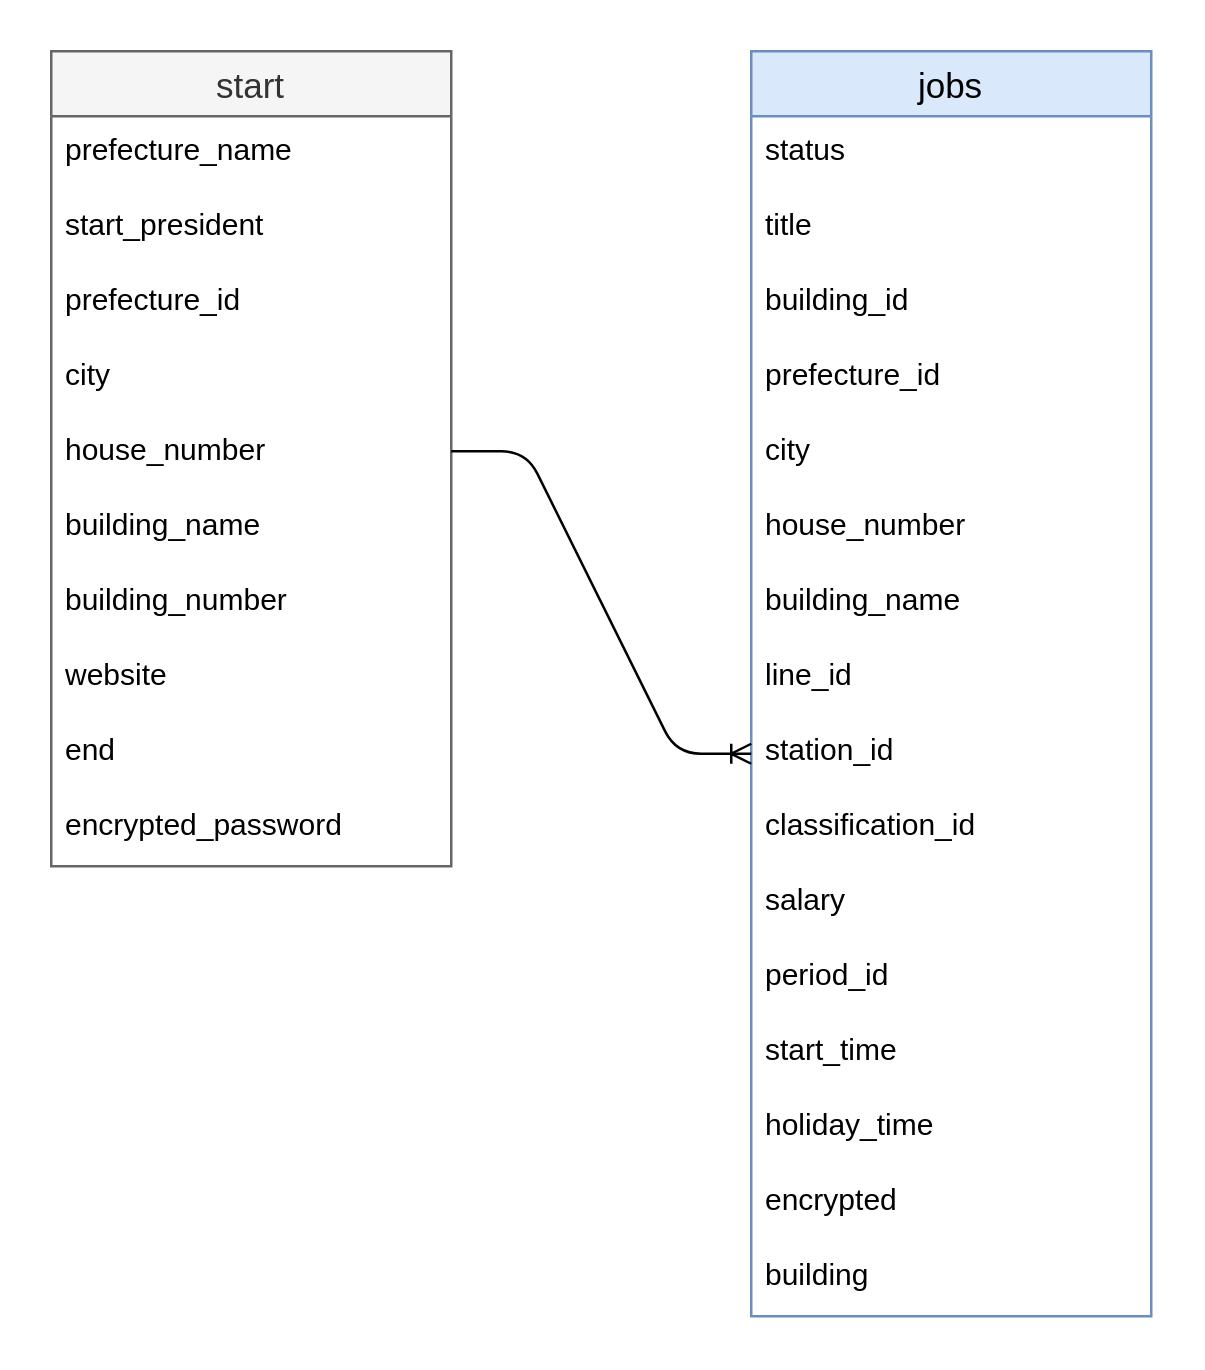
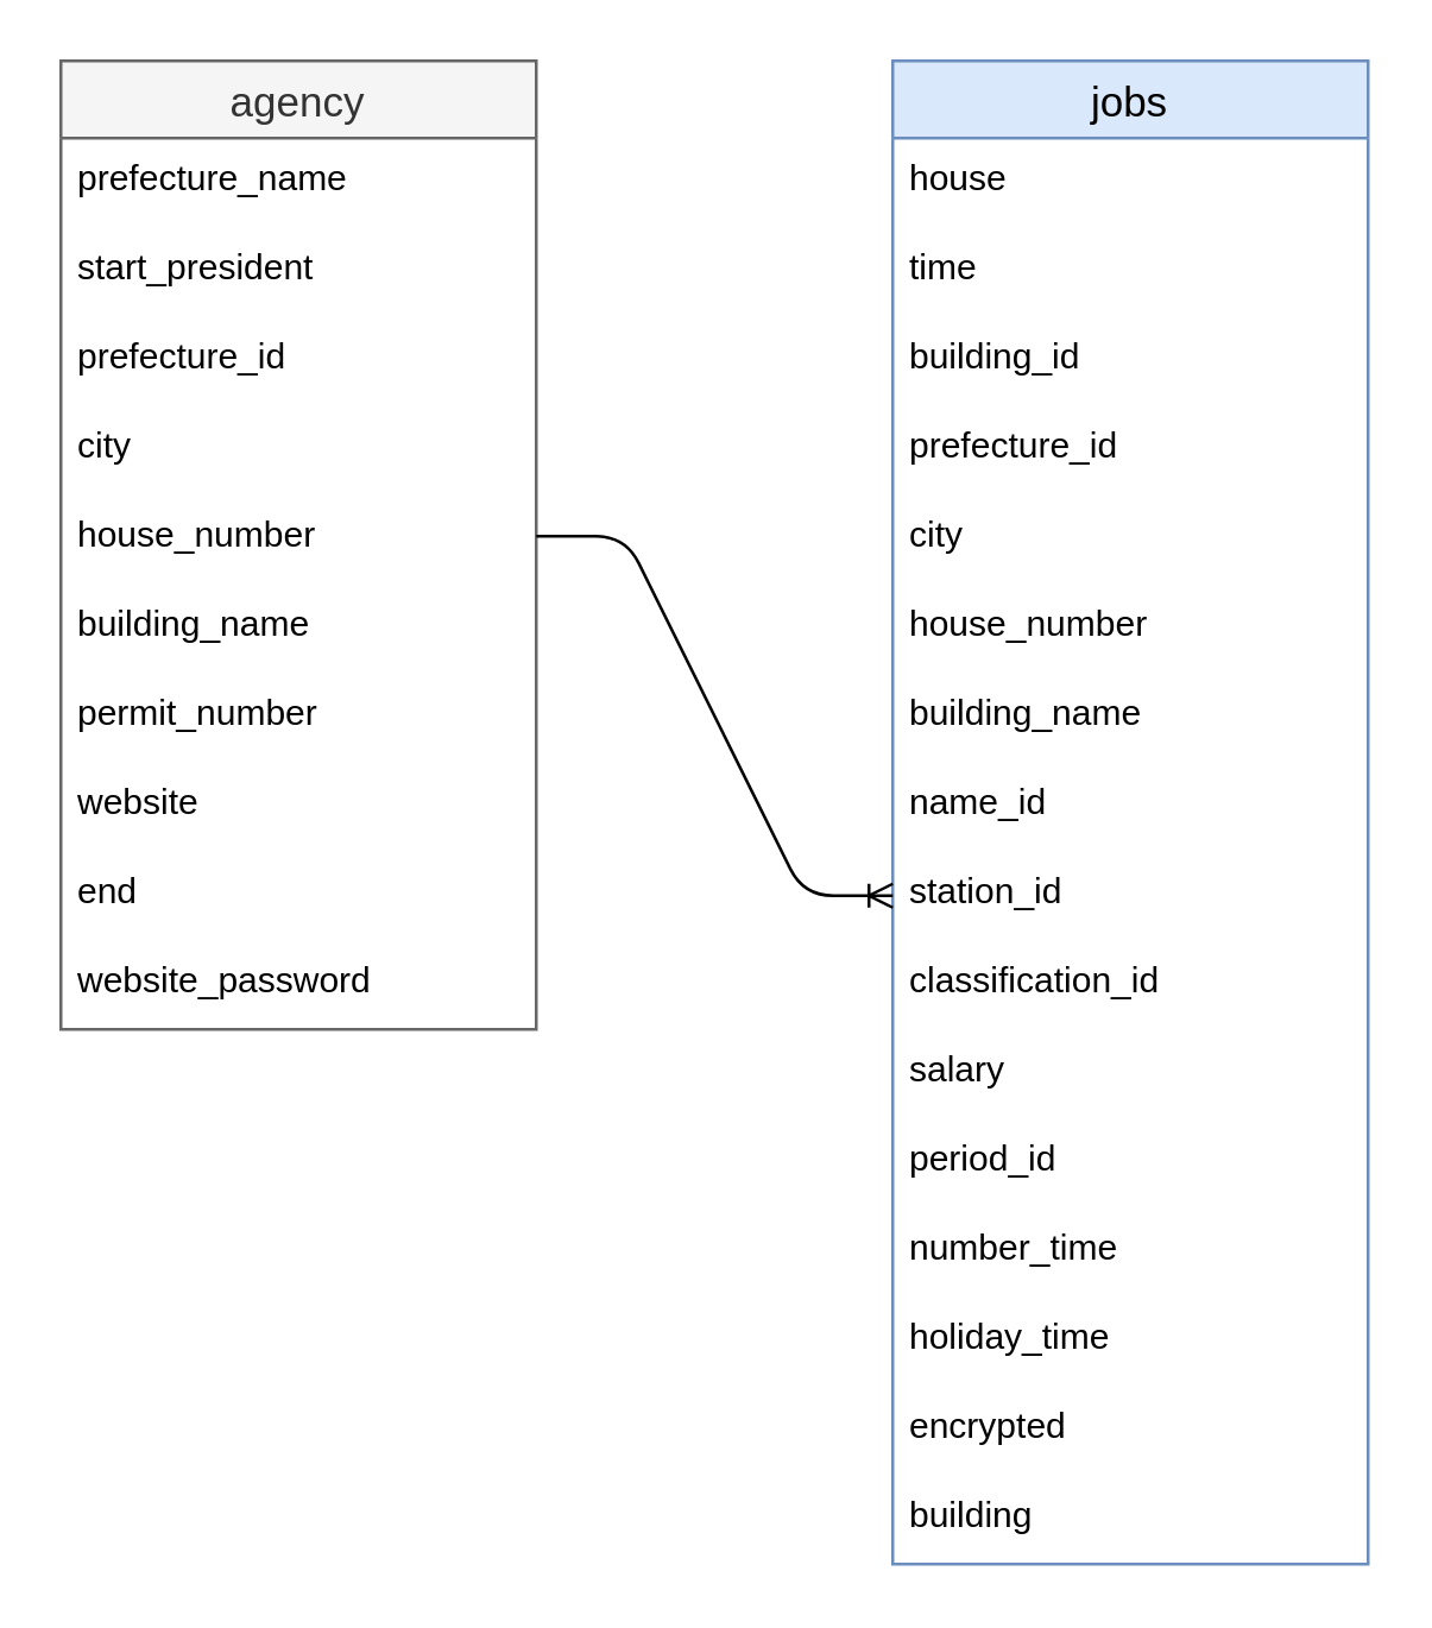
  <mxCell id="0" />
  <mxCell id="1" parent="0" />
  <mxCell id="2" value="jobs" style="swimlane;fontStyle=0;childLayout=stackLayout;horizontal=1;startSize=26;horizontalStack=0;resizeParent=1;resizeParentMax=0;resizeLast=0;collapsible=1;marginBottom=0;align=center;fontSize=14;fillColor=#dae8fc;strokeColor=#6c8ebf;fontColor=#000000;" parent="1" vertex="1"><mxGeometry x="300" y="20" width="160" height="506" as="geometry" /></mxCell>
- <mxCell id="3" value="status" style="text;strokeColor=none;fillColor=none;spacingLeft=4;spacingRight=4;overflow=hidden;rotatable=0;points=[[0,0.5],[1,0.5]];portConstraint=eastwest;fontSize=12;" parent="2" vertex="1"><mxGeometry y="26" width="160" height="30" as="geometry" /></mxCell>
- <mxCell id="4" value="title" style="text;strokeColor=none;fillColor=none;spacingLeft=4;spacingRight=4;overflow=hidden;rotatable=0;points=[[0,0.5],[1,0.5]];portConstraint=eastwest;fontSize=12;" parent="2" vertex="1"><mxGeometry y="56" width="160" height="30" as="geometry" /></mxCell>
+ <mxCell id="3" value="house" style="text;strokeColor=none;fillColor=none;spacingLeft=4;spacingRight=4;overflow=hidden;rotatable=0;points=[[0,0.5],[1,0.5]];portConstraint=eastwest;fontSize=12;" parent="2" vertex="1"><mxGeometry y="26" width="160" height="30" as="geometry" /></mxCell>
+ <mxCell id="4" value="time" style="text;strokeColor=none;fillColor=none;spacingLeft=4;spacingRight=4;overflow=hidden;rotatable=0;points=[[0,0.5],[1,0.5]];portConstraint=eastwest;fontSize=12;" parent="2" vertex="1"><mxGeometry y="56" width="160" height="30" as="geometry" /></mxCell>
  <mxCell id="5" value="building_id" style="text;strokeColor=none;fillColor=none;spacingLeft=4;spacingRight=4;overflow=hidden;rotatable=0;points=[[0,0.5],[1,0.5]];portConstraint=eastwest;fontSize=12;" parent="2" vertex="1"><mxGeometry y="86" width="160" height="30" as="geometry" /></mxCell>
  <mxCell id="6" value="prefecture_id" style="text;strokeColor=none;fillColor=none;spacingLeft=4;spacingRight=4;overflow=hidden;rotatable=0;points=[[0,0.5],[1,0.5]];portConstraint=eastwest;fontSize=12;" parent="2" vertex="1"><mxGeometry y="116" width="160" height="30" as="geometry" /></mxCell>
  <mxCell id="7" value="city" style="text;strokeColor=none;fillColor=none;spacingLeft=4;spacingRight=4;overflow=hidden;rotatable=0;points=[[0,0.5],[1,0.5]];portConstraint=eastwest;fontSize=12;" parent="2" vertex="1"><mxGeometry y="146" width="160" height="30" as="geometry" /></mxCell>
  <mxCell id="8" value="house_number" style="text;strokeColor=none;fillColor=none;spacingLeft=4;spacingRight=4;overflow=hidden;rotatable=0;points=[[0,0.5],[1,0.5]];portConstraint=eastwest;fontSize=12;" parent="2" vertex="1"><mxGeometry y="176" width="160" height="30" as="geometry" /></mxCell>
  <mxCell id="9" value="building_name" style="text;strokeColor=none;fillColor=none;spacingLeft=4;spacingRight=4;overflow=hidden;rotatable=0;points=[[0,0.5],[1,0.5]];portConstraint=eastwest;fontSize=12;" parent="2" vertex="1"><mxGeometry y="206" width="160" height="30" as="geometry" /></mxCell>
- <mxCell id="10" value="line_id" style="text;strokeColor=none;fillColor=none;spacingLeft=4;spacingRight=4;overflow=hidden;rotatable=0;points=[[0,0.5],[1,0.5]];portConstraint=eastwest;fontSize=12;" parent="2" vertex="1"><mxGeometry y="236" width="160" height="30" as="geometry" /></mxCell>
+ <mxCell id="10" value="name_id" style="text;strokeColor=none;fillColor=none;spacingLeft=4;spacingRight=4;overflow=hidden;rotatable=0;points=[[0,0.5],[1,0.5]];portConstraint=eastwest;fontSize=12;" parent="2" vertex="1"><mxGeometry y="236" width="160" height="30" as="geometry" /></mxCell>
  <mxCell id="11" value="station_id" style="text;strokeColor=none;fillColor=none;spacingLeft=4;spacingRight=4;overflow=hidden;rotatable=0;points=[[0,0.5],[1,0.5]];portConstraint=eastwest;fontSize=12;sketch=1;" parent="2" vertex="1"><mxGeometry y="266" width="160" height="30" as="geometry" /></mxCell>
  <mxCell id="12" value="classification_id" style="text;strokeColor=none;fillColor=none;spacingLeft=4;spacingRight=4;overflow=hidden;rotatable=0;points=[[0,0.5],[1,0.5]];portConstraint=eastwest;fontSize=12;" parent="2" vertex="1"><mxGeometry y="296" width="160" height="30" as="geometry" /></mxCell>
  <mxCell id="13" value="salary" style="text;strokeColor=none;fillColor=none;spacingLeft=4;spacingRight=4;overflow=hidden;rotatable=0;points=[[0,0.5],[1,0.5]];portConstraint=eastwest;fontSize=12;" parent="2" vertex="1"><mxGeometry y="326" width="160" height="30" as="geometry" /></mxCell>
  <mxCell id="14" value="period_id" style="text;strokeColor=none;fillColor=none;spacingLeft=4;spacingRight=4;overflow=hidden;rotatable=0;points=[[0,0.5],[1,0.5]];portConstraint=eastwest;fontSize=12;" parent="2" vertex="1"><mxGeometry y="356" width="160" height="30" as="geometry" /></mxCell>
- <mxCell id="15" value="start_time" style="text;strokeColor=none;fillColor=none;spacingLeft=4;spacingRight=4;overflow=hidden;rotatable=0;points=[[0,0.5],[1,0.5]];portConstraint=eastwest;fontSize=12;" parent="2" vertex="1"><mxGeometry y="386" width="160" height="30" as="geometry" /></mxCell>
+ <mxCell id="15" value="number_time" style="text;strokeColor=none;fillColor=none;spacingLeft=4;spacingRight=4;overflow=hidden;rotatable=0;points=[[0,0.5],[1,0.5]];portConstraint=eastwest;fontSize=12;" parent="2" vertex="1"><mxGeometry y="386" width="160" height="30" as="geometry" /></mxCell>
  <mxCell id="16" value="holiday_time" style="text;strokeColor=none;fillColor=none;spacingLeft=4;spacingRight=4;overflow=hidden;rotatable=0;points=[[0,0.5],[1,0.5]];portConstraint=eastwest;fontSize=12;" parent="2" vertex="1"><mxGeometry y="416" width="160" height="30" as="geometry" /></mxCell>
  <mxCell id="17" value="encrypted" style="text;strokeColor=none;fillColor=none;spacingLeft=4;spacingRight=4;overflow=hidden;rotatable=0;points=[[0,0.5],[1,0.5]];portConstraint=eastwest;fontSize=12;" parent="2" vertex="1"><mxGeometry y="446" width="160" height="30" as="geometry" /></mxCell>
  <mxCell id="18" value="building" style="text;strokeColor=none;fillColor=none;spacingLeft=4;spacingRight=4;overflow=hidden;rotatable=0;points=[[0,0.5],[1,0.5]];portConstraint=eastwest;fontSize=12;" parent="2" vertex="1"><mxGeometry y="476" width="160" height="30" as="geometry" /></mxCell>
- <mxCell id="19" value="start" style="swimlane;fontStyle=0;childLayout=stackLayout;horizontal=1;startSize=26;horizontalStack=0;resizeParent=1;resizeParentMax=0;resizeLast=0;collapsible=1;marginBottom=0;align=center;fontSize=14;fillColor=#f5f5f5;fontColor=#333333;strokeColor=#666666;" parent="1" vertex="1"><mxGeometry x="20" y="20" width="160" height="326" as="geometry"><mxRectangle x="120" y="40" width="80" height="26" as="alternateBounds" /></mxGeometry></mxCell>
+ <mxCell id="19" value="agency" style="swimlane;fontStyle=0;childLayout=stackLayout;horizontal=1;startSize=26;horizontalStack=0;resizeParent=1;resizeParentMax=0;resizeLast=0;collapsible=1;marginBottom=0;align=center;fontSize=14;fillColor=#f5f5f5;fontColor=#333333;strokeColor=#666666;" parent="1" vertex="1"><mxGeometry x="20" y="20" width="160" height="326" as="geometry"><mxRectangle x="120" y="40" width="80" height="26" as="alternateBounds" /></mxGeometry></mxCell>
  <mxCell id="20" value="prefecture_name" style="text;strokeColor=none;fillColor=none;spacingLeft=4;spacingRight=4;overflow=hidden;rotatable=0;points=[[0,0.5],[1,0.5]];portConstraint=eastwest;fontSize=12;" parent="19" vertex="1"><mxGeometry y="26" width="160" height="30" as="geometry" /></mxCell>
  <mxCell id="21" value="start_president" style="text;strokeColor=none;fillColor=none;spacingLeft=4;spacingRight=4;overflow=hidden;rotatable=0;points=[[0,0.5],[1,0.5]];portConstraint=eastwest;fontSize=12;" parent="19" vertex="1"><mxGeometry y="56" width="160" height="30" as="geometry" /></mxCell>
  <mxCell id="22" value="prefecture_id" style="text;strokeColor=none;fillColor=none;spacingLeft=4;spacingRight=4;overflow=hidden;rotatable=0;points=[[0,0.5],[1,0.5]];portConstraint=eastwest;fontSize=12;" parent="19" vertex="1"><mxGeometry y="86" width="160" height="30" as="geometry" /></mxCell>
  <mxCell id="23" value="city" style="text;strokeColor=none;fillColor=none;spacingLeft=4;spacingRight=4;overflow=hidden;rotatable=0;points=[[0,0.5],[1,0.5]];portConstraint=eastwest;fontSize=12;" parent="19" vertex="1"><mxGeometry y="116" width="160" height="30" as="geometry" /></mxCell>
  <mxCell id="24" value="house_number" style="text;strokeColor=none;fillColor=none;spacingLeft=4;spacingRight=4;overflow=hidden;rotatable=0;points=[[0,0.5],[1,0.5]];portConstraint=eastwest;fontSize=12;" parent="19" vertex="1"><mxGeometry y="146" width="160" height="30" as="geometry" /></mxCell>
  <mxCell id="25" value="building_name" style="text;strokeColor=none;fillColor=none;spacingLeft=4;spacingRight=4;overflow=hidden;rotatable=0;points=[[0,0.5],[1,0.5]];portConstraint=eastwest;fontSize=12;" parent="19" vertex="1"><mxGeometry y="176" width="160" height="30" as="geometry" /></mxCell>
- <mxCell id="26" value="building_number" style="text;strokeColor=none;fillColor=none;spacingLeft=4;spacingRight=4;overflow=hidden;rotatable=0;points=[[0,0.5],[1,0.5]];portConstraint=eastwest;fontSize=12;" parent="19" vertex="1"><mxGeometry y="206" width="160" height="30" as="geometry" /></mxCell>
+ <mxCell id="26" value="permit_number" style="text;strokeColor=none;fillColor=none;spacingLeft=4;spacingRight=4;overflow=hidden;rotatable=0;points=[[0,0.5],[1,0.5]];portConstraint=eastwest;fontSize=12;" parent="19" vertex="1"><mxGeometry y="206" width="160" height="30" as="geometry" /></mxCell>
  <mxCell id="27" value="website" style="text;strokeColor=none;fillColor=none;spacingLeft=4;spacingRight=4;overflow=hidden;rotatable=0;points=[[0,0.5],[1,0.5]];portConstraint=eastwest;fontSize=12;" parent="19" vertex="1"><mxGeometry y="236" width="160" height="30" as="geometry" /></mxCell>
  <mxCell id="28" value="end" style="text;strokeColor=none;fillColor=none;spacingLeft=4;spacingRight=4;overflow=hidden;rotatable=0;points=[[0,0.5],[1,0.5]];portConstraint=eastwest;fontSize=12;" parent="19" vertex="1"><mxGeometry y="266" width="160" height="30" as="geometry" /></mxCell>
- <mxCell id="29" value="encrypted_password" style="text;strokeColor=none;fillColor=none;spacingLeft=4;spacingRight=4;overflow=hidden;rotatable=0;points=[[0,0.5],[1,0.5]];portConstraint=eastwest;fontSize=12;" parent="19" vertex="1"><mxGeometry y="296" width="160" height="30" as="geometry" /></mxCell>
+ <mxCell id="29" value="website_password" style="text;strokeColor=none;fillColor=none;spacingLeft=4;spacingRight=4;overflow=hidden;rotatable=0;points=[[0,0.5],[1,0.5]];portConstraint=eastwest;fontSize=12;" parent="19" vertex="1"><mxGeometry y="296" width="160" height="30" as="geometry" /></mxCell>
  <mxCell id="30" value="" style="edgeStyle=entityRelationEdgeStyle;fontSize=12;html=1;endArrow=ERoneToMany;entryX=0;entryY=0.5;entryDx=0;entryDy=0;" parent="1" target="11" edge="1"><mxGeometry width="100" height="100" relative="1" as="geometry"><mxPoint x="180" y="180" as="sourcePoint" /><mxPoint x="280" y="80" as="targetPoint" /></mxGeometry></mxCell>
